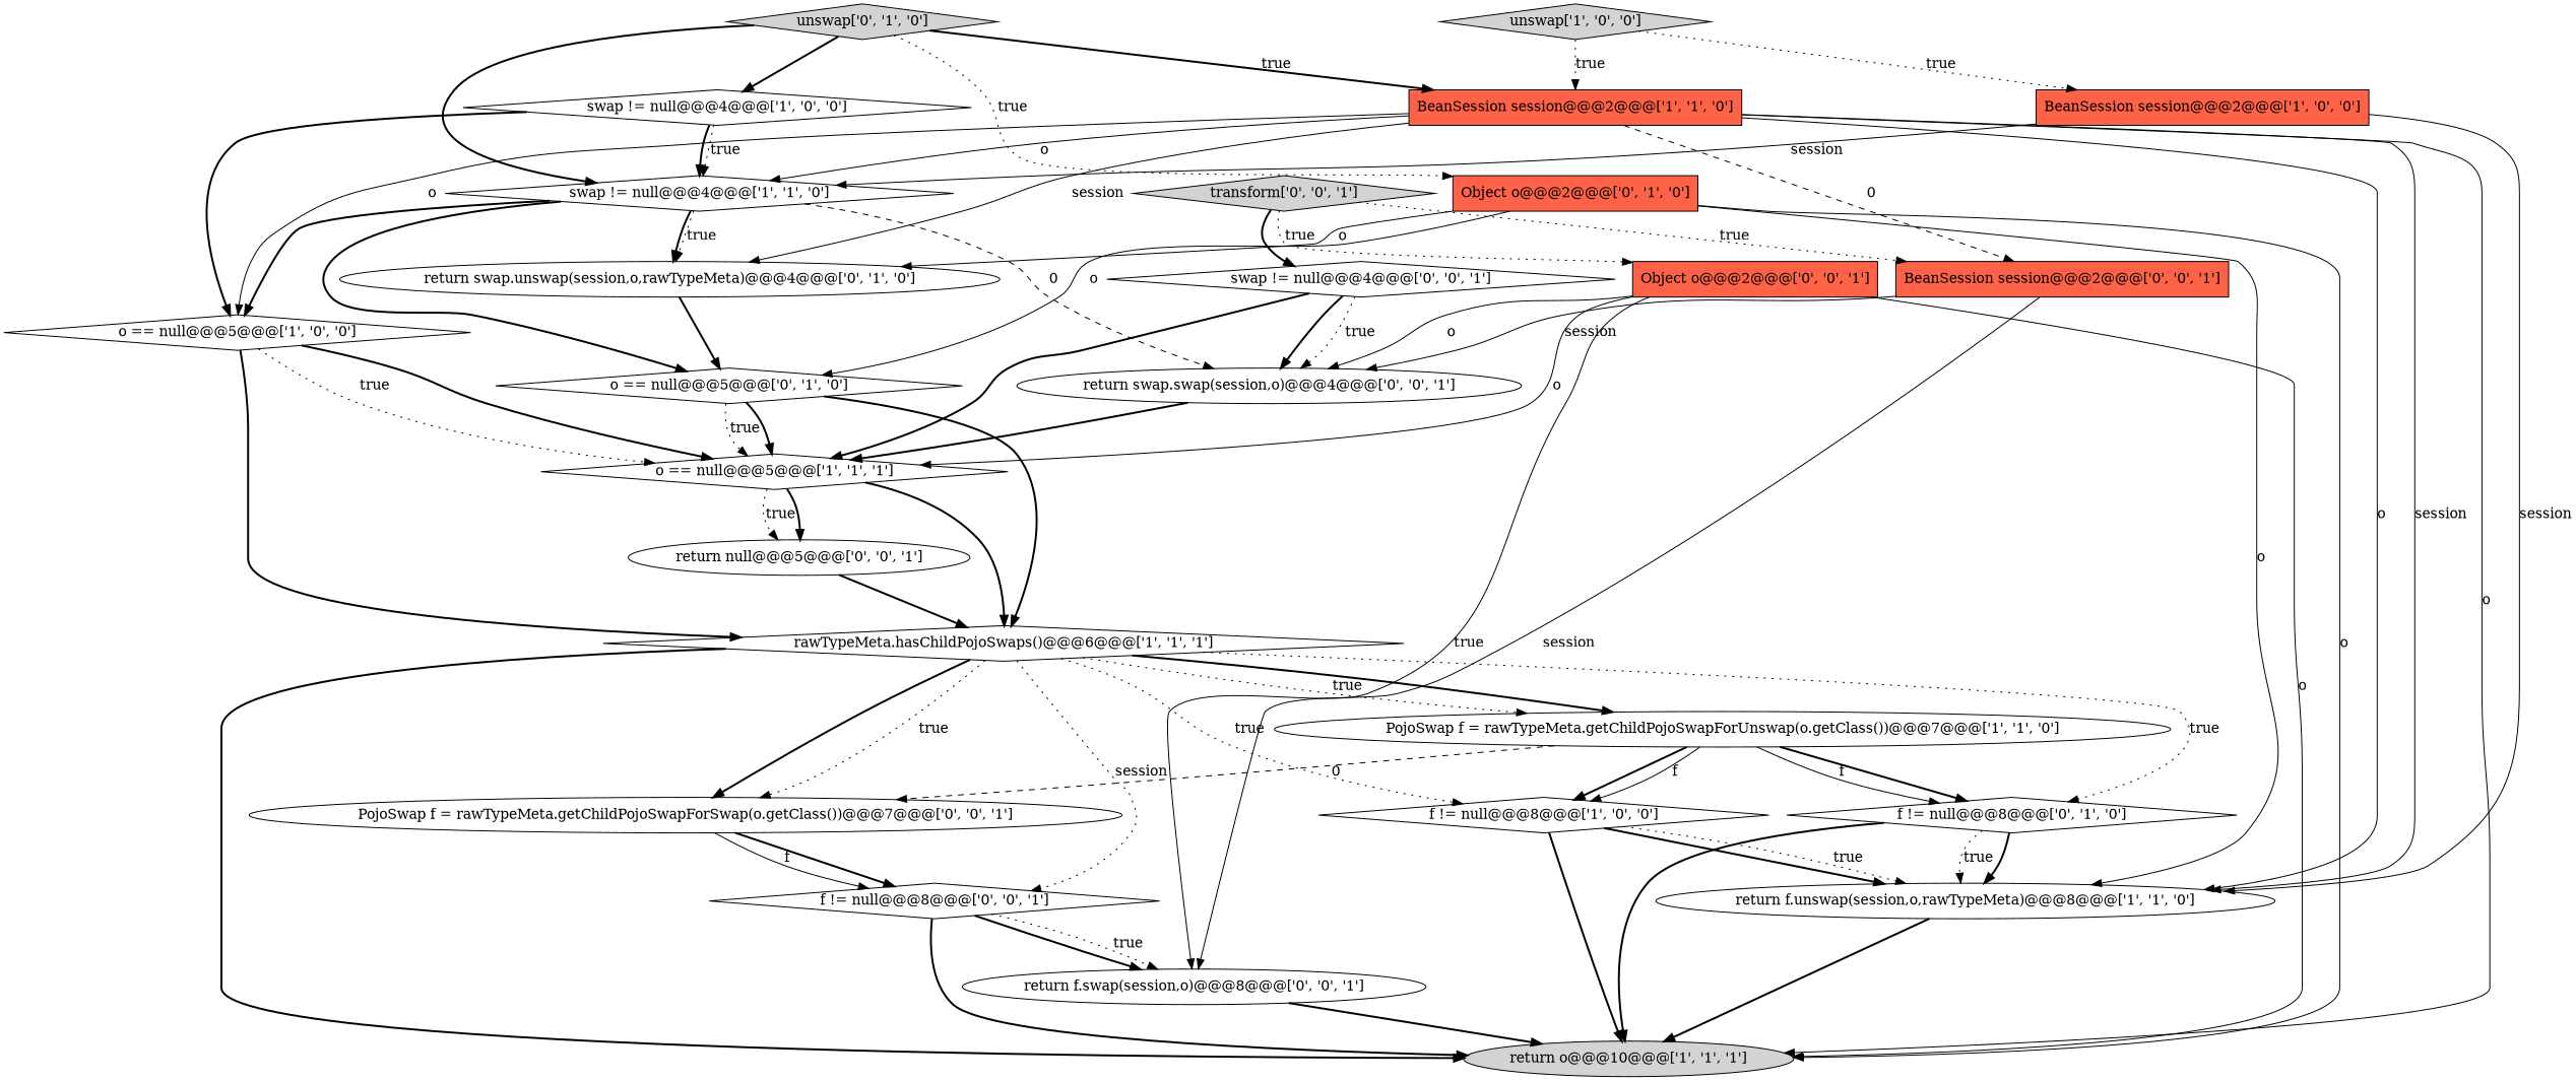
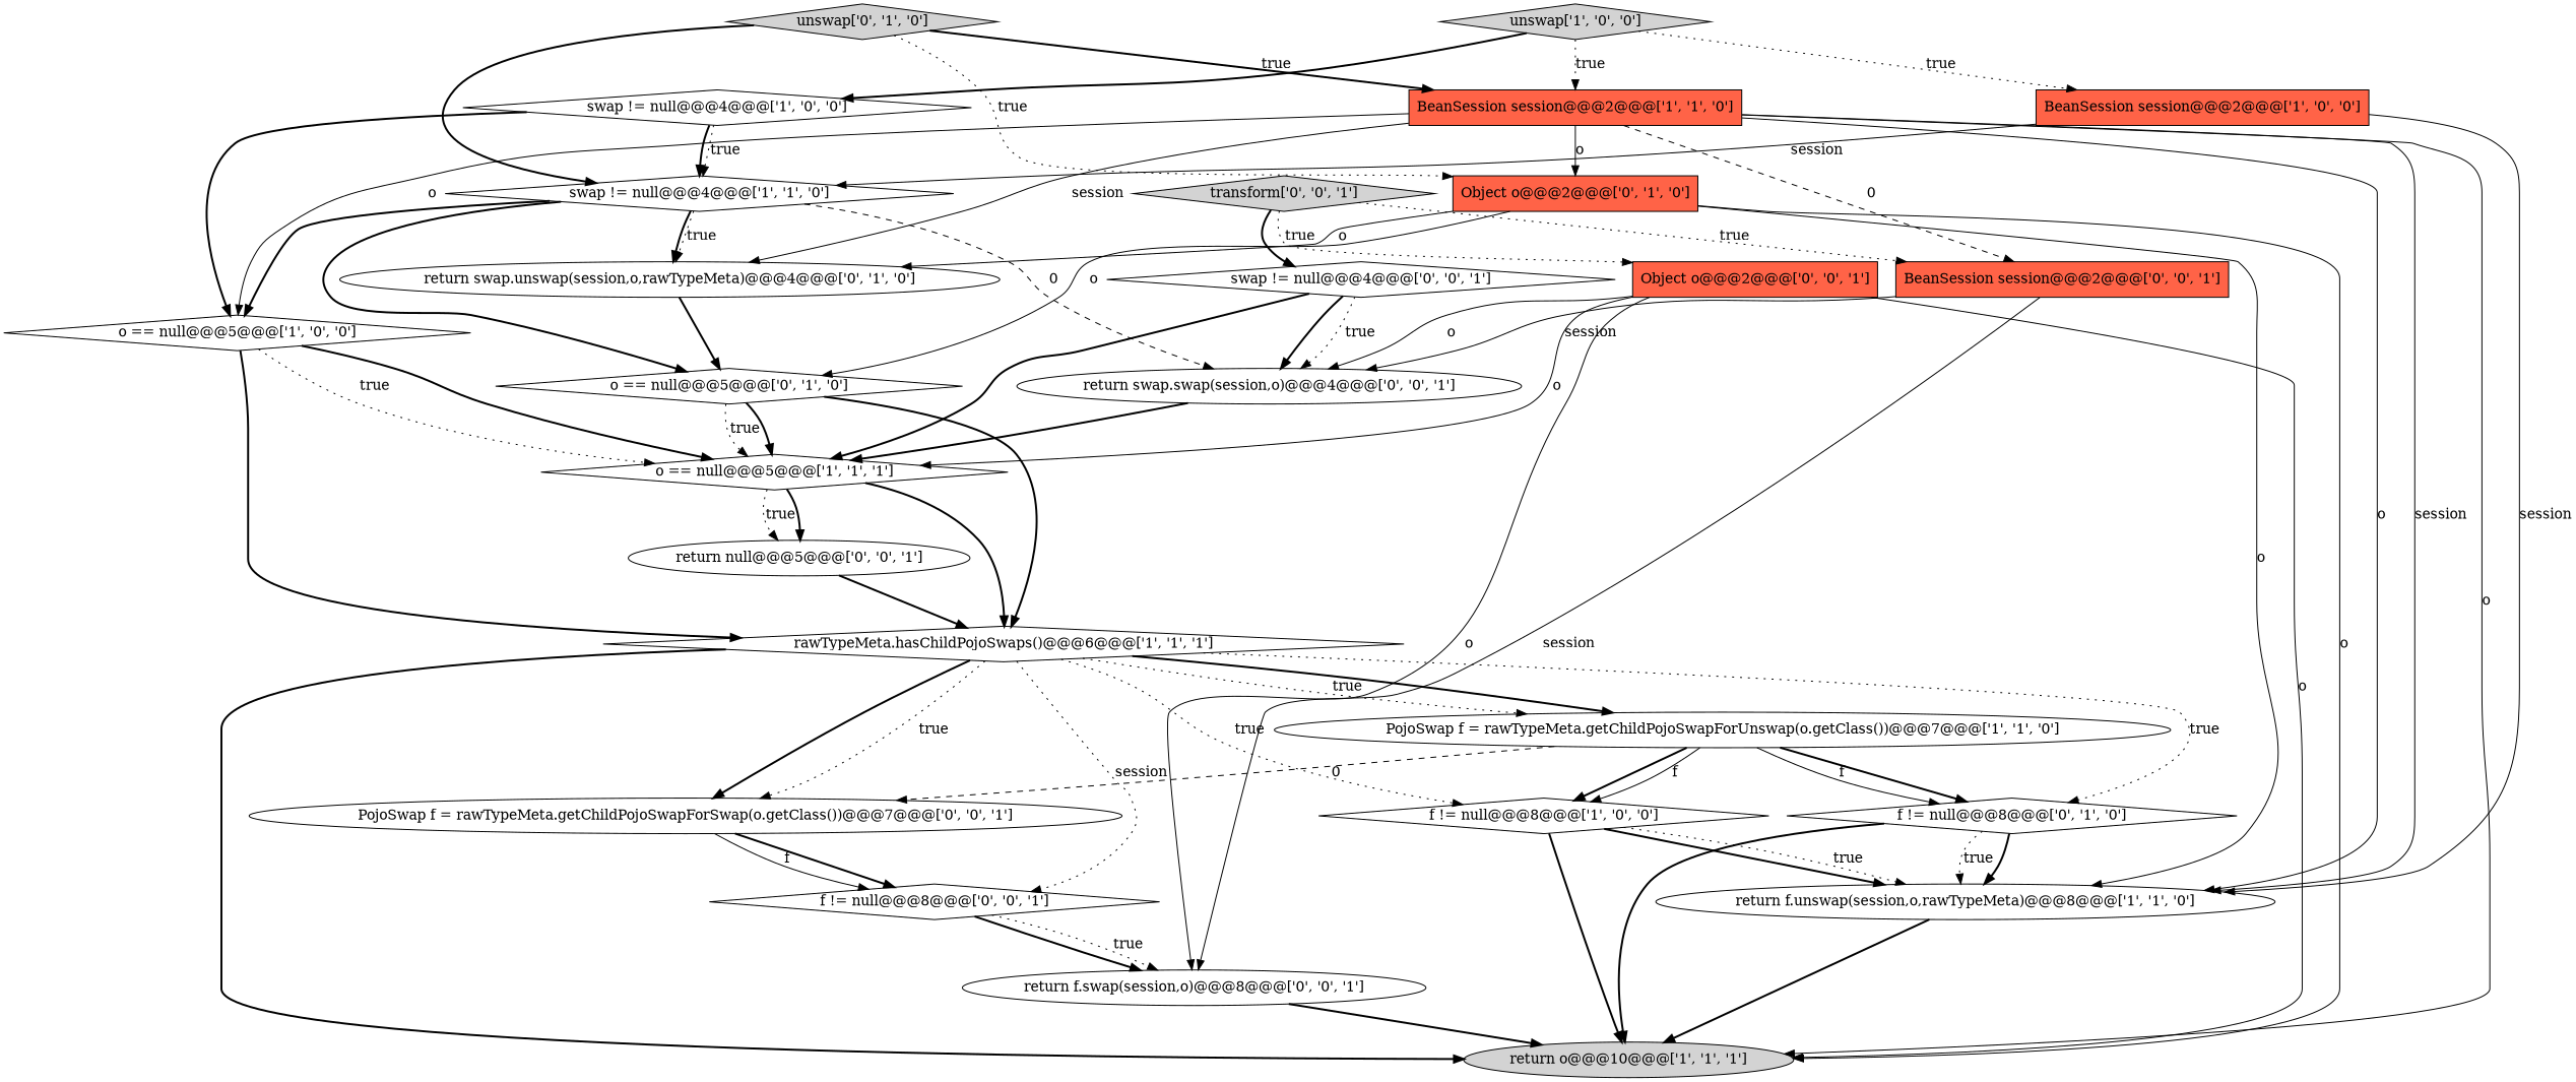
  digraph {
    fontname="DejaVu Serif"
    node [fillcolor=white fontname="DejaVu Serif" shape=diamond style=filled]
    edge [fontname="DejaVu Serif" style=bold]
    n1 [label="return swap.unswap(session,o,rawTypeMeta)@@@4@@@['0', '1', '0']" shape=ellipse]
    n2 [label="o == null@@@5@@@['0', '1', '0']"]
    n3 [label="o == null@@@5@@@['1', '1', '1']"]
    n4 [label="rawTypeMeta.hasChildPojoSwaps()@@@6@@@['1', '1', '1']"]
    n5 [label="swap != null@@@4@@@['0', '0', '1']"]
    n6 [label="return swap.swap(session,o)@@@4@@@['0', '0', '1']" shape=ellipse]
    n7 [label="return null@@@5@@@['0', '0', '1']" shape=ellipse]
    n8 [label="PojoSwap f = rawTypeMeta.getChildPojoSwapForUnswap(o.getClass())@@@7@@@['1', '1', '0']" shape=ellipse]
    n9 [label="f != null@@@8@@@['1', '0', '0']"]
    n10 [label="f != null@@@8@@@['0', '1', '0']"]
    n11 [label="PojoSwap f = rawTypeMeta.getChildPojoSwapForSwap(o.getClass())@@@7@@@['0', '0', '1']" shape=ellipse]
    n12 [fillcolor=lightgray label="return o@@@10@@@['1', '1', '1']" shape=ellipse]
    n13 [label="return f.unswap(session,o,rawTypeMeta)@@@8@@@['1', '1', '0']" shape=ellipse]
    n14 [label="f != null@@@8@@@['0', '0', '1']"]
    n15 [fillcolor=tomato label="Object o@@@2@@@['0', '0', '1']" shape=box]
    n16 [label="return f.swap(session,o)@@@8@@@['0', '0', '1']" shape=ellipse]
    n17 [label="swap != null@@@4@@@['1', '0', '0']"]
    n18 [label="o == null@@@5@@@['1', '0', '0']"]
    n19 [label="swap != null@@@4@@@['1', '1', '0']"]
    n20 [fillcolor=lightgray label="unswap['1', '0', '0']"]
    n21 [fillcolor=tomato label="BeanSession session@@@2@@@['1', '1', '0']" shape=box]
    n22 [fillcolor=tomato label="BeanSession session@@@2@@@['1', '0', '0']" shape=box]
    n23 [fillcolor=tomato label="BeanSession session@@@2@@@['0', '0', '1']" shape=box]
    n24 [fillcolor=lightgray label="transform['0', '0', '1']"]
    n25 [fillcolor=lightgray label="unswap['0', '1', '0']"]
    n26 [fillcolor=tomato label="Object o@@@2@@@['0', '1', '0']" shape=box]
    n1 -> n2
    n2 -> n3 [label=true style=dotted]
    n2 -> n3
    n2 -> n4
    n3 -> n4
    n3 -> n7 [label=true style=dotted]
    n3 -> n7
    n4 -> n8 [label=true style=dotted]
    n4 -> n8
    n4 -> n9 [label=true style=dotted]
    n4 -> n10 [label=true style=dotted]
    n4 -> n11 [label=true style=dotted]
    n4 -> n11
    n4 -> n12
    n4 -> n14 [label=session style=dotted]
    n5 -> n3
    n5 -> n6
    n5 -> n6 [label=true style=dotted]
    n6 -> n3
    n7 -> n4
    n8 -> n9
    n8 -> n9 [label=f style=solid]
    n8 -> n10
    n8 -> n10 [label=f style=solid]
    n8 -> n11 [label=0 style=dashed]
    n9 -> n12
    n9 -> n13
    n9 -> n13 [label=true style=dotted]
    n10 -> n12
    n10 -> n13
    n10 -> n13 [label=true style=dotted]
    n11 -> n14
    n11 -> n14 [label=f style=solid]
    n13 -> n12
-   n14 -> n12
    n14 -> n16
    n14 -> n16 [label=true style=dotted]
    n15 -> n3 [label=o style=solid]
    n15 -> n6 [label=o style=solid]
    n15 -> n12 [label=o style=solid]
-   n15 -> n16 [label=true style=solid]
+   n15 -> n16 [label=o style=solid]
    n16 -> n12
    n17 -> n18
    n17 -> n19
    n17 -> n19 [label=true style=dotted]
    n18 -> n3
    n18 -> n3 [label=true style=dotted]
    n18 -> n4
    n19 -> n1
    n19 -> n1 [label=true style=dotted]
    n19 -> n2
    n19 -> n6 [label=0 style=dashed]
    n19 -> n18
-   n25 -> n17
+   n20 -> n17
    n20 -> n21 [label=true style=dotted]
    n20 -> n22 [label=true style=dotted]
    n21 -> n1 [label=session style=solid]
    n21 -> n12 [label=o style=solid]
    n21 -> n13 [label=session style=solid]
    n21 -> n13 [label=o style=solid]
    n21 -> n18 [label=o style=solid]
-   n21 -> n19 [label=o style=solid]
+   n21 -> n26 [label=o style=solid]
    n21 -> n23 [label=0 style=dashed]
    n22 -> n13 [label=session style=solid]
    n22 -> n19 [label=session style=solid]
    n23 -> n6 [label=session style=solid]
    n23 -> n16 [label=session style=solid]
    n24 -> n5
    n24 -> n15 [label=true style=dotted]
    n24 -> n23 [label=true style=dotted]
    n25 -> n19
    n25 -> n21 [label=true]
    n25 -> n26 [label=true style=dotted]
    n26 -> n1 [label=o style=solid]
    n26 -> n2 [label=o style=solid]
    n26 -> n12 [label=o style=solid]
    n26 -> n13 [label=o style=solid]
  }
